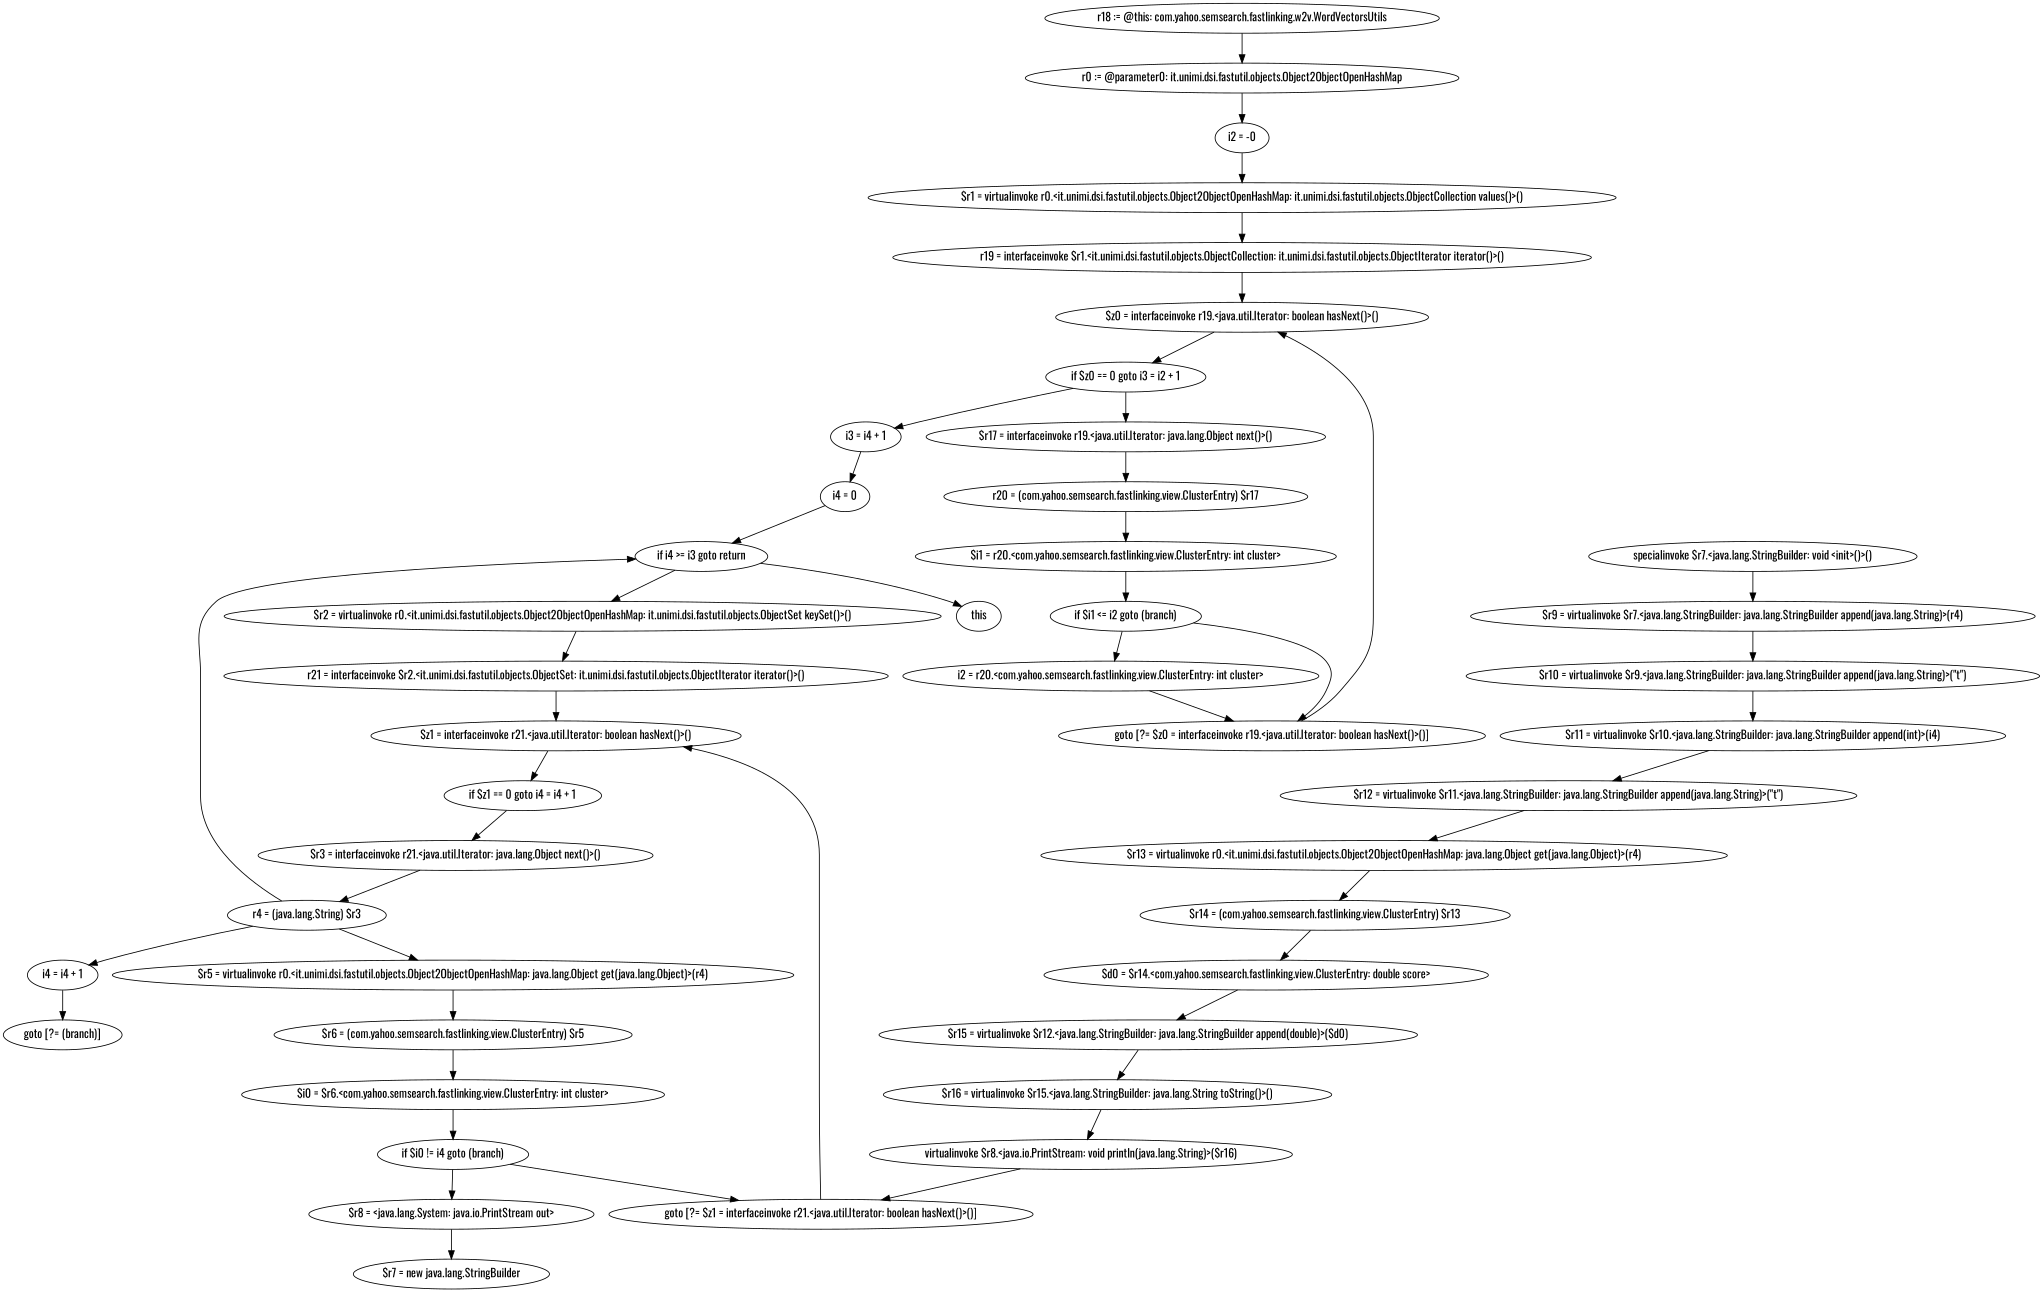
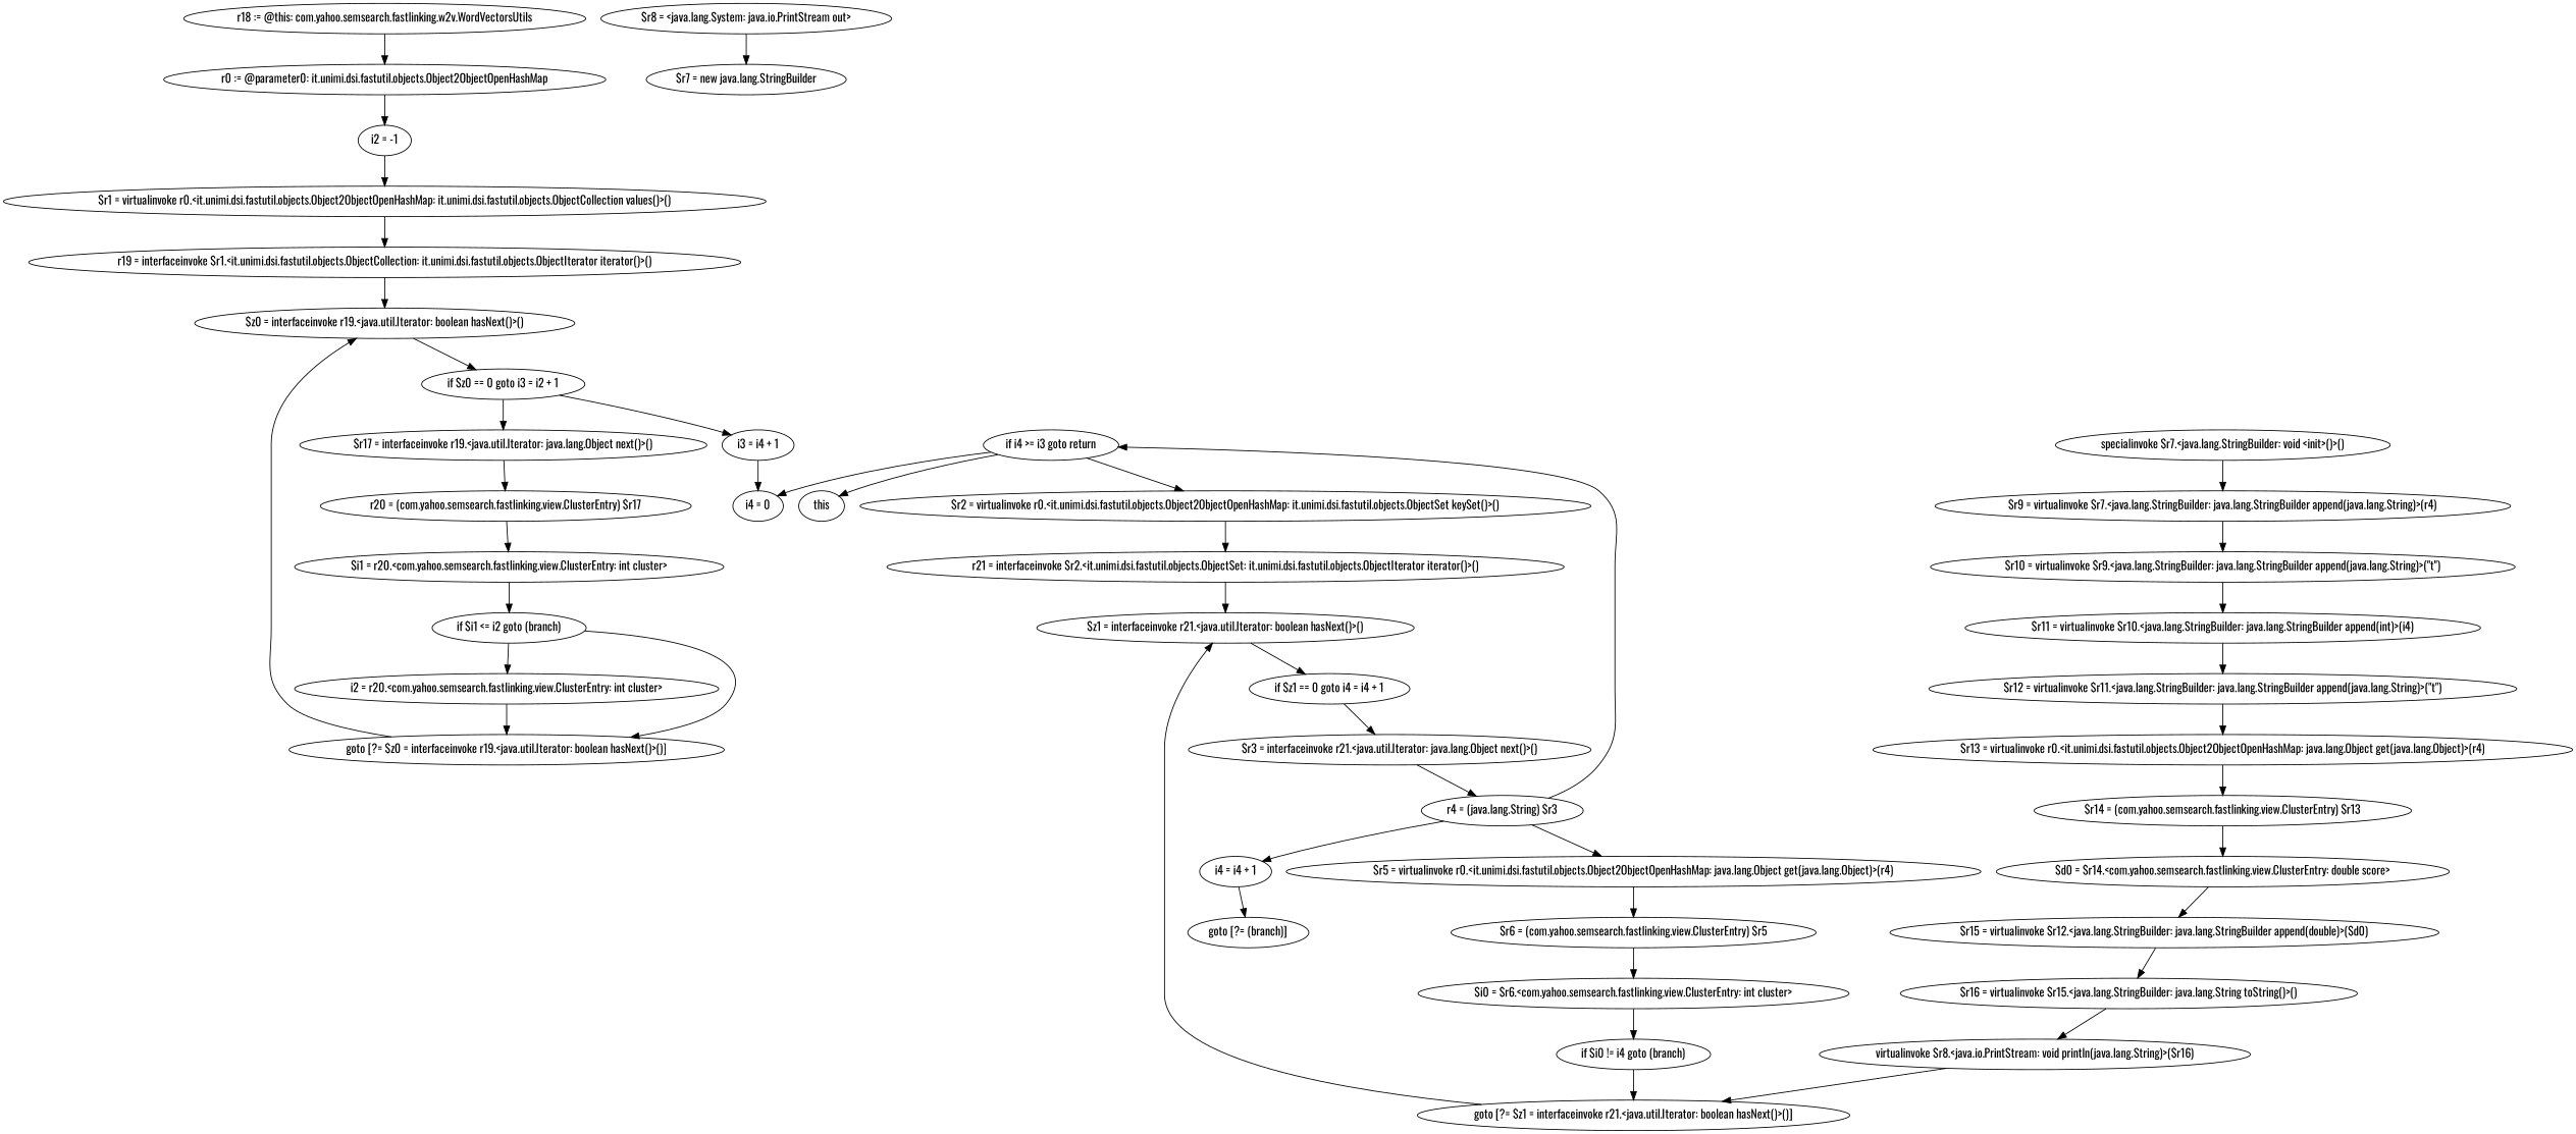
  digraph {
    fontname=Oswald
    node [fontname=Oswald]
    edge [fontname=Oswald]
    "r18 := @this: com.yahoo.semsearch.fastlinking.w2v.WordVectorsUtils"
    "r0 := @parameter0: it.unimi.dsi.fastutil.objects.Object2ObjectOpenHashMap"
-   "i2 = -1" [label="i2 = -0"]
+   "i2 = -1"
    "$r1 = virtualinvoke r0.<it.unimi.dsi.fastutil.objects.Object2ObjectOpenHashMap: it.unimi.dsi.fastutil.objects.ObjectCollection values()>()"
    "r19 = interfaceinvoke $r1.<it.unimi.dsi.fastutil.objects.ObjectCollection: it.unimi.dsi.fastutil.objects.ObjectIterator iterator()>()"
    "$z0 = interfaceinvoke r19.<java.util.Iterator: boolean hasNext()>()"
    "if $z0 == 0 goto i3 = i2 + 1"
    "$r17 = interfaceinvoke r19.<java.util.Iterator: java.lang.Object next()>()"
    n9 [label="i3 = i4 + 1"]
    "r20 = (com.yahoo.semsearch.fastlinking.view.ClusterEntry) $r17"
    "i4 = 0"
    "$i1 = r20.<com.yahoo.semsearch.fastlinking.view.ClusterEntry: int cluster>"
    "if $i1 <= i2 goto (branch)"
    "i2 = r20.<com.yahoo.semsearch.fastlinking.view.ClusterEntry: int cluster>"
    "goto [?= $z0 = interfaceinvoke r19.<java.util.Iterator: boolean hasNext()>()]"
    "if i4 >= i3 goto return"
    "$r2 = virtualinvoke r0.<it.unimi.dsi.fastutil.objects.Object2ObjectOpenHashMap: it.unimi.dsi.fastutil.objects.ObjectSet keySet()>()"
    n18 [label=this]
    "r21 = interfaceinvoke $r2.<it.unimi.dsi.fastutil.objects.ObjectSet: it.unimi.dsi.fastutil.objects.ObjectIterator iterator()>()"
    "$z1 = interfaceinvoke r21.<java.util.Iterator: boolean hasNext()>()"
    "if $z1 == 0 goto i4 = i4 + 1"
    "$r3 = interfaceinvoke r21.<java.util.Iterator: java.lang.Object next()>()"
    "r4 = (java.lang.String) $r3"
    "i4 = i4 + 1"
    "goto [?= (branch)]"
    "$r5 = virtualinvoke r0.<it.unimi.dsi.fastutil.objects.Object2ObjectOpenHashMap: java.lang.Object get(java.lang.Object)>(r4)"
    "$r6 = (com.yahoo.semsearch.fastlinking.view.ClusterEntry) $r5"
    "$i0 = $r6.<com.yahoo.semsearch.fastlinking.view.ClusterEntry: int cluster>"
    "if $i0 != i4 goto (branch)"
    "$r8 = <java.lang.System: java.io.PrintStream out>"
    "goto [?= $z1 = interfaceinvoke r21.<java.util.Iterator: boolean hasNext()>()]"
    "$r7 = new java.lang.StringBuilder"
    "specialinvoke $r7.<java.lang.StringBuilder: void <init>()>()"
    "$r9 = virtualinvoke $r7.<java.lang.StringBuilder: java.lang.StringBuilder append(java.lang.String)>(r4)"
    "$r10 = virtualinvoke $r9.<java.lang.StringBuilder: java.lang.StringBuilder append(java.lang.String)>(\"\t\")"
    "$r11 = virtualinvoke $r10.<java.lang.StringBuilder: java.lang.StringBuilder append(int)>(i4)"
    "$r12 = virtualinvoke $r11.<java.lang.StringBuilder: java.lang.StringBuilder append(java.lang.String)>(\"\t\")"
    "$r13 = virtualinvoke r0.<it.unimi.dsi.fastutil.objects.Object2ObjectOpenHashMap: java.lang.Object get(java.lang.Object)>(r4)"
    "$r14 = (com.yahoo.semsearch.fastlinking.view.ClusterEntry) $r13"
    "$d0 = $r14.<com.yahoo.semsearch.fastlinking.view.ClusterEntry: double score>"
    "$r15 = virtualinvoke $r12.<java.lang.StringBuilder: java.lang.StringBuilder append(double)>($d0)"
    "$r16 = virtualinvoke $r15.<java.lang.StringBuilder: java.lang.String toString()>()"
    "virtualinvoke $r8.<java.io.PrintStream: void println(java.lang.String)>($r16)"
    "r18 := @this: com.yahoo.semsearch.fastlinking.w2v.WordVectorsUtils" -> "r0 := @parameter0: it.unimi.dsi.fastutil.objects.Object2ObjectOpenHashMap"
    "r0 := @parameter0: it.unimi.dsi.fastutil.objects.Object2ObjectOpenHashMap" -> "i2 = -1"
    "i2 = -1" -> "$r1 = virtualinvoke r0.<it.unimi.dsi.fastutil.objects.Object2ObjectOpenHashMap: it.unimi.dsi.fastutil.objects.ObjectCollection values()>()"
    "$r1 = virtualinvoke r0.<it.unimi.dsi.fastutil.objects.Object2ObjectOpenHashMap: it.unimi.dsi.fastutil.objects.ObjectCollection values()>()" -> "r19 = interfaceinvoke $r1.<it.unimi.dsi.fastutil.objects.ObjectCollection: it.unimi.dsi.fastutil.objects.ObjectIterator iterator()>()"
    "r19 = interfaceinvoke $r1.<it.unimi.dsi.fastutil.objects.ObjectCollection: it.unimi.dsi.fastutil.objects.ObjectIterator iterator()>()" -> "$z0 = interfaceinvoke r19.<java.util.Iterator: boolean hasNext()>()"
    "$z0 = interfaceinvoke r19.<java.util.Iterator: boolean hasNext()>()" -> "if $z0 == 0 goto i3 = i2 + 1"
    "if $z0 == 0 goto i3 = i2 + 1" -> "$r17 = interfaceinvoke r19.<java.util.Iterator: java.lang.Object next()>()"
    "if $z0 == 0 goto i3 = i2 + 1" -> n9
    "$r17 = interfaceinvoke r19.<java.util.Iterator: java.lang.Object next()>()" -> "r20 = (com.yahoo.semsearch.fastlinking.view.ClusterEntry) $r17"
    n9 -> "i4 = 0"
    "r20 = (com.yahoo.semsearch.fastlinking.view.ClusterEntry) $r17" -> "$i1 = r20.<com.yahoo.semsearch.fastlinking.view.ClusterEntry: int cluster>"
-   "i4 = 0" -> "if i4 >= i3 goto return"
+   "if i4 >= i3 goto return" -> "i4 = 0"
    "$i1 = r20.<com.yahoo.semsearch.fastlinking.view.ClusterEntry: int cluster>" -> "if $i1 <= i2 goto (branch)"
    "if $i1 <= i2 goto (branch)" -> "i2 = r20.<com.yahoo.semsearch.fastlinking.view.ClusterEntry: int cluster>"
    "if $i1 <= i2 goto (branch)" -> "goto [?= $z0 = interfaceinvoke r19.<java.util.Iterator: boolean hasNext()>()]"
    "i2 = r20.<com.yahoo.semsearch.fastlinking.view.ClusterEntry: int cluster>" -> "goto [?= $z0 = interfaceinvoke r19.<java.util.Iterator: boolean hasNext()>()]"
    "goto [?= $z0 = interfaceinvoke r19.<java.util.Iterator: boolean hasNext()>()]" -> "$z0 = interfaceinvoke r19.<java.util.Iterator: boolean hasNext()>()"
    "if i4 >= i3 goto return" -> "$r2 = virtualinvoke r0.<it.unimi.dsi.fastutil.objects.Object2ObjectOpenHashMap: it.unimi.dsi.fastutil.objects.ObjectSet keySet()>()"
    "if i4 >= i3 goto return" -> n18
    "$r2 = virtualinvoke r0.<it.unimi.dsi.fastutil.objects.Object2ObjectOpenHashMap: it.unimi.dsi.fastutil.objects.ObjectSet keySet()>()" -> "r21 = interfaceinvoke $r2.<it.unimi.dsi.fastutil.objects.ObjectSet: it.unimi.dsi.fastutil.objects.ObjectIterator iterator()>()"
    "r21 = interfaceinvoke $r2.<it.unimi.dsi.fastutil.objects.ObjectSet: it.unimi.dsi.fastutil.objects.ObjectIterator iterator()>()" -> "$z1 = interfaceinvoke r21.<java.util.Iterator: boolean hasNext()>()"
    "$z1 = interfaceinvoke r21.<java.util.Iterator: boolean hasNext()>()" -> "if $z1 == 0 goto i4 = i4 + 1"
    "if $z1 == 0 goto i4 = i4 + 1" -> "$r3 = interfaceinvoke r21.<java.util.Iterator: java.lang.Object next()>()"
    "$r3 = interfaceinvoke r21.<java.util.Iterator: java.lang.Object next()>()" -> "r4 = (java.lang.String) $r3"
    "r4 = (java.lang.String) $r3" -> "if i4 >= i3 goto return"
    "r4 = (java.lang.String) $r3" -> "i4 = i4 + 1"
    "r4 = (java.lang.String) $r3" -> "$r5 = virtualinvoke r0.<it.unimi.dsi.fastutil.objects.Object2ObjectOpenHashMap: java.lang.Object get(java.lang.Object)>(r4)"
    "i4 = i4 + 1" -> "goto [?= (branch)]"
    "$r5 = virtualinvoke r0.<it.unimi.dsi.fastutil.objects.Object2ObjectOpenHashMap: java.lang.Object get(java.lang.Object)>(r4)" -> "$r6 = (com.yahoo.semsearch.fastlinking.view.ClusterEntry) $r5"
    "$r6 = (com.yahoo.semsearch.fastlinking.view.ClusterEntry) $r5" -> "$i0 = $r6.<com.yahoo.semsearch.fastlinking.view.ClusterEntry: int cluster>"
    "$i0 = $r6.<com.yahoo.semsearch.fastlinking.view.ClusterEntry: int cluster>" -> "if $i0 != i4 goto (branch)"
-   "if $i0 != i4 goto (branch)" -> "$r8 = <java.lang.System: java.io.PrintStream out>"
    "if $i0 != i4 goto (branch)" -> "goto [?= $z1 = interfaceinvoke r21.<java.util.Iterator: boolean hasNext()>()]"
    "$r8 = <java.lang.System: java.io.PrintStream out>" -> "$r7 = new java.lang.StringBuilder"
    "goto [?= $z1 = interfaceinvoke r21.<java.util.Iterator: boolean hasNext()>()]" -> "$z1 = interfaceinvoke r21.<java.util.Iterator: boolean hasNext()>()"
    "specialinvoke $r7.<java.lang.StringBuilder: void <init>()>()" -> "$r9 = virtualinvoke $r7.<java.lang.StringBuilder: java.lang.StringBuilder append(java.lang.String)>(r4)"
    "$r9 = virtualinvoke $r7.<java.lang.StringBuilder: java.lang.StringBuilder append(java.lang.String)>(r4)" -> "$r10 = virtualinvoke $r9.<java.lang.StringBuilder: java.lang.StringBuilder append(java.lang.String)>(\"\t\")"
    "$r10 = virtualinvoke $r9.<java.lang.StringBuilder: java.lang.StringBuilder append(java.lang.String)>(\"\t\")" -> "$r11 = virtualinvoke $r10.<java.lang.StringBuilder: java.lang.StringBuilder append(int)>(i4)"
    "$r11 = virtualinvoke $r10.<java.lang.StringBuilder: java.lang.StringBuilder append(int)>(i4)" -> "$r12 = virtualinvoke $r11.<java.lang.StringBuilder: java.lang.StringBuilder append(java.lang.String)>(\"\t\")"
    "$r12 = virtualinvoke $r11.<java.lang.StringBuilder: java.lang.StringBuilder append(java.lang.String)>(\"\t\")" -> "$r13 = virtualinvoke r0.<it.unimi.dsi.fastutil.objects.Object2ObjectOpenHashMap: java.lang.Object get(java.lang.Object)>(r4)"
    "$r13 = virtualinvoke r0.<it.unimi.dsi.fastutil.objects.Object2ObjectOpenHashMap: java.lang.Object get(java.lang.Object)>(r4)" -> "$r14 = (com.yahoo.semsearch.fastlinking.view.ClusterEntry) $r13"
    "$r14 = (com.yahoo.semsearch.fastlinking.view.ClusterEntry) $r13" -> "$d0 = $r14.<com.yahoo.semsearch.fastlinking.view.ClusterEntry: double score>"
    "$d0 = $r14.<com.yahoo.semsearch.fastlinking.view.ClusterEntry: double score>" -> "$r15 = virtualinvoke $r12.<java.lang.StringBuilder: java.lang.StringBuilder append(double)>($d0)"
    "$r15 = virtualinvoke $r12.<java.lang.StringBuilder: java.lang.StringBuilder append(double)>($d0)" -> "$r16 = virtualinvoke $r15.<java.lang.StringBuilder: java.lang.String toString()>()"
    "$r16 = virtualinvoke $r15.<java.lang.StringBuilder: java.lang.String toString()>()" -> "virtualinvoke $r8.<java.io.PrintStream: void println(java.lang.String)>($r16)"
    "virtualinvoke $r8.<java.io.PrintStream: void println(java.lang.String)>($r16)" -> "goto [?= $z1 = interfaceinvoke r21.<java.util.Iterator: boolean hasNext()>()]"
  }
